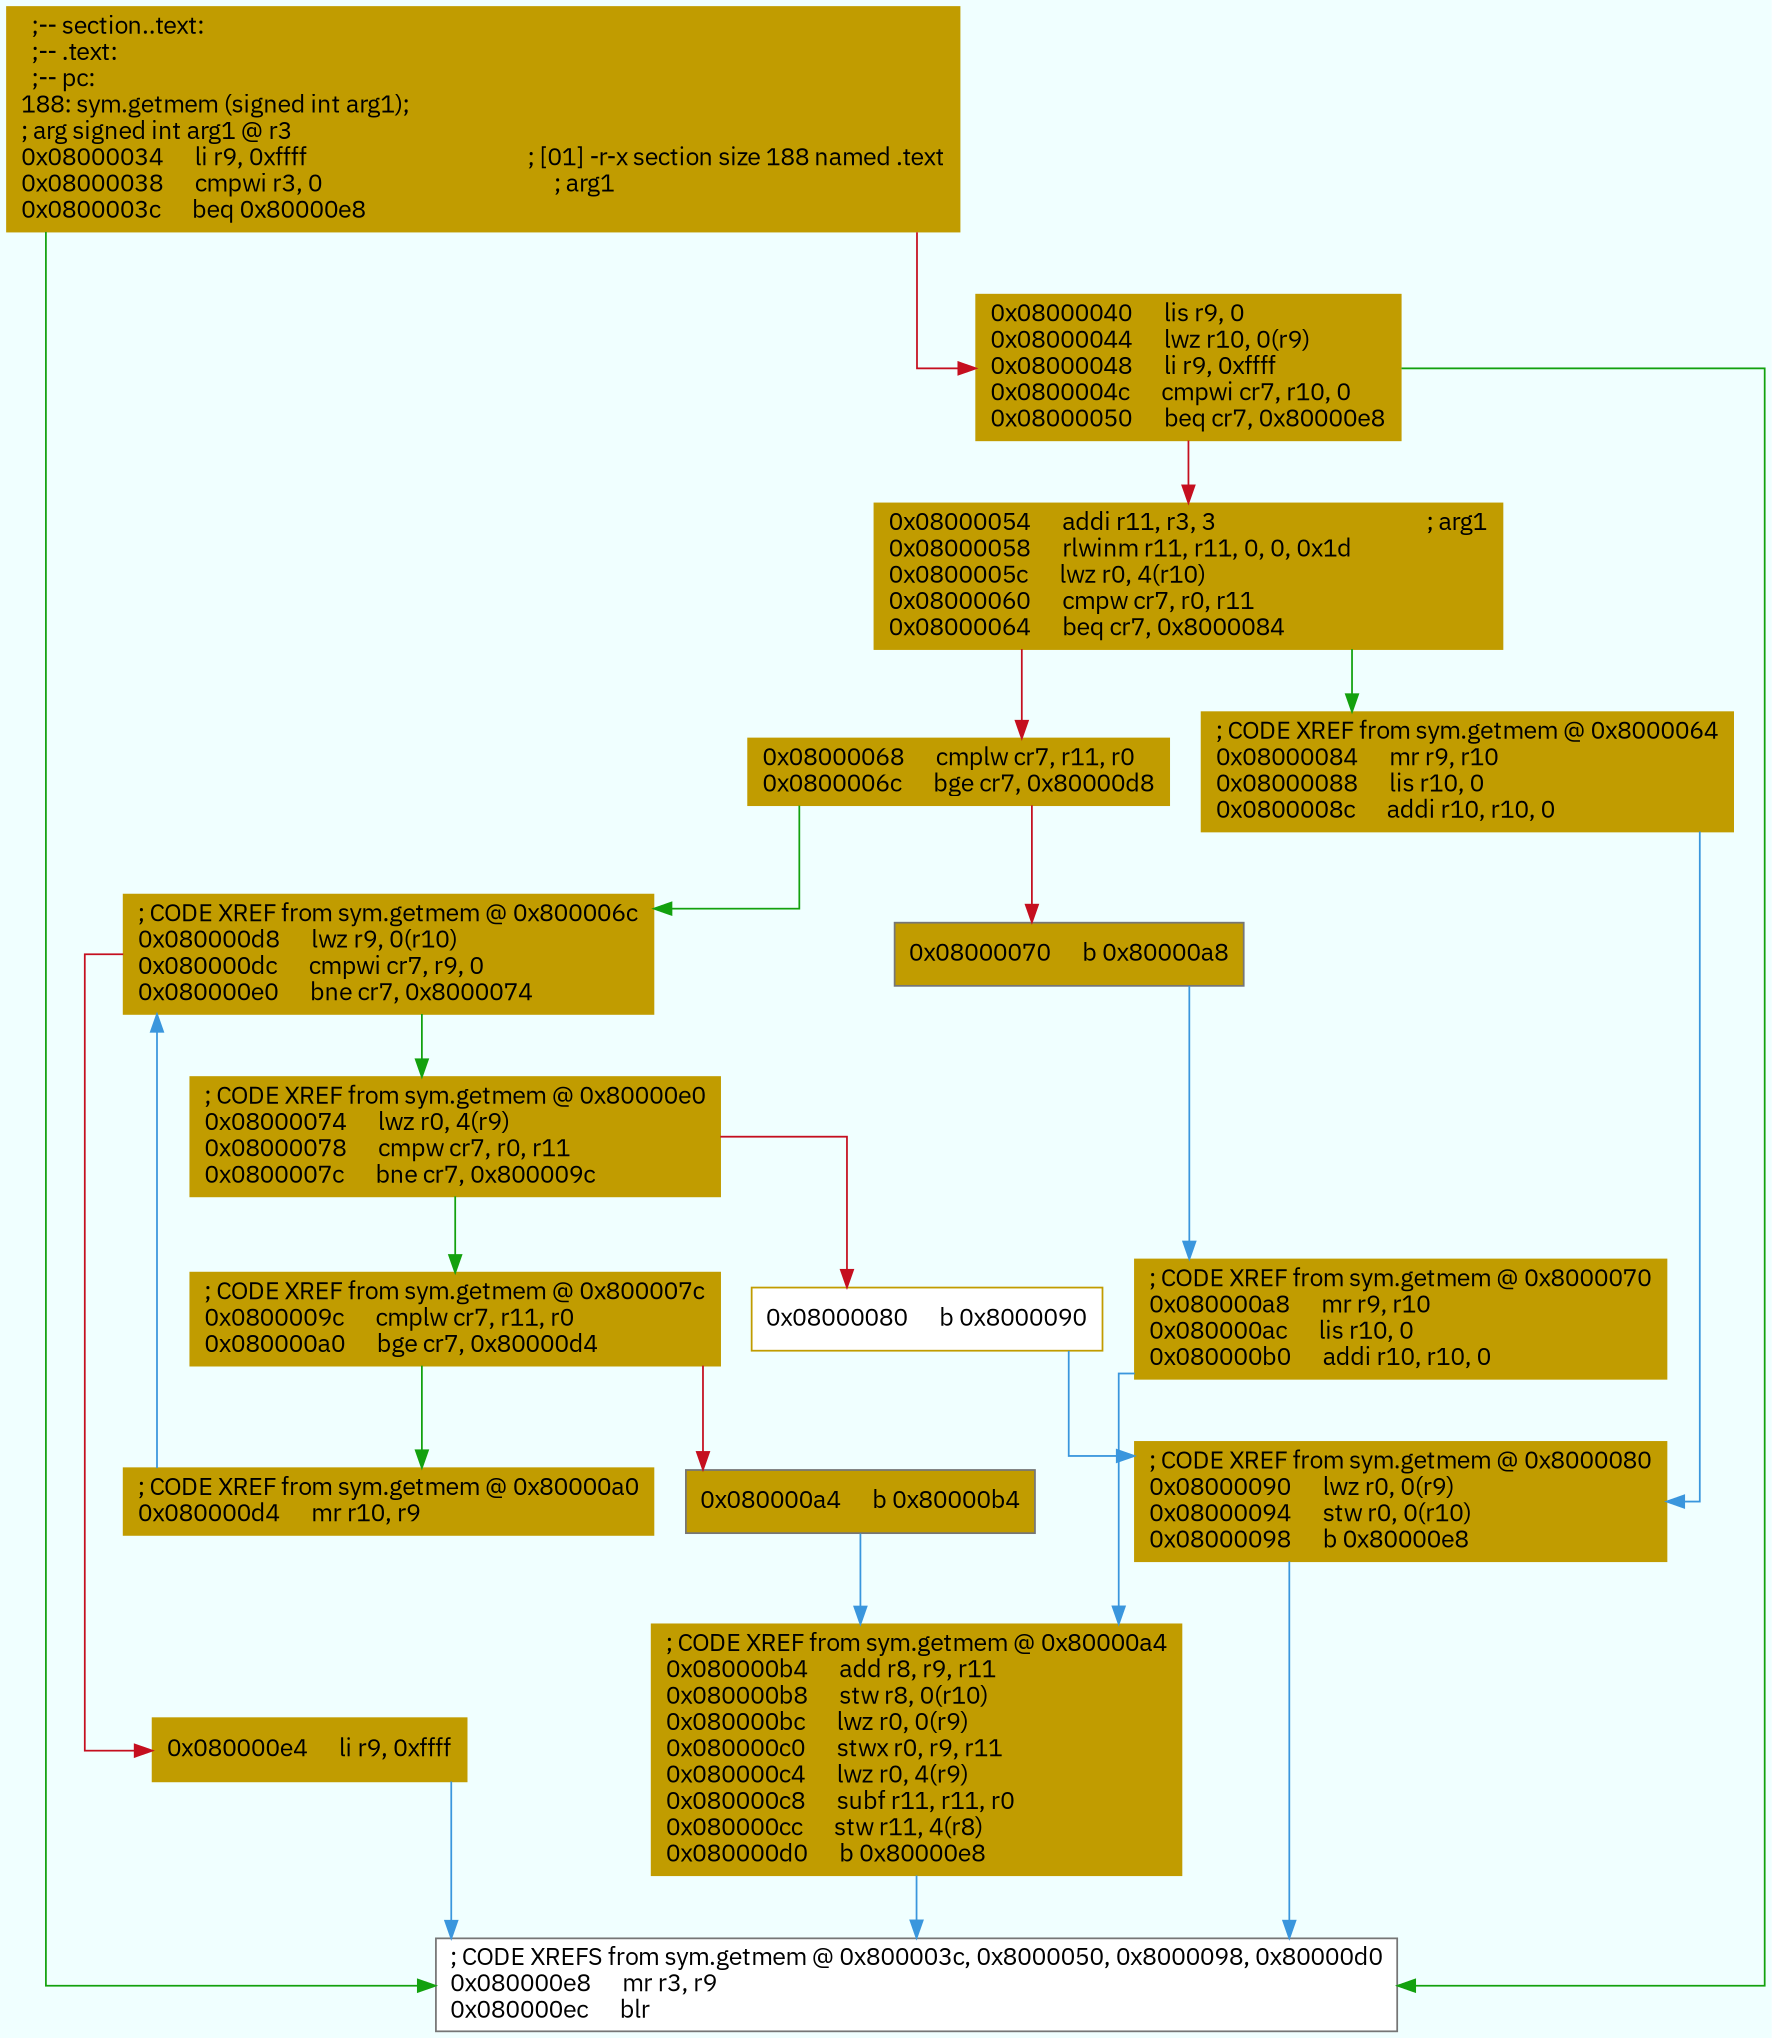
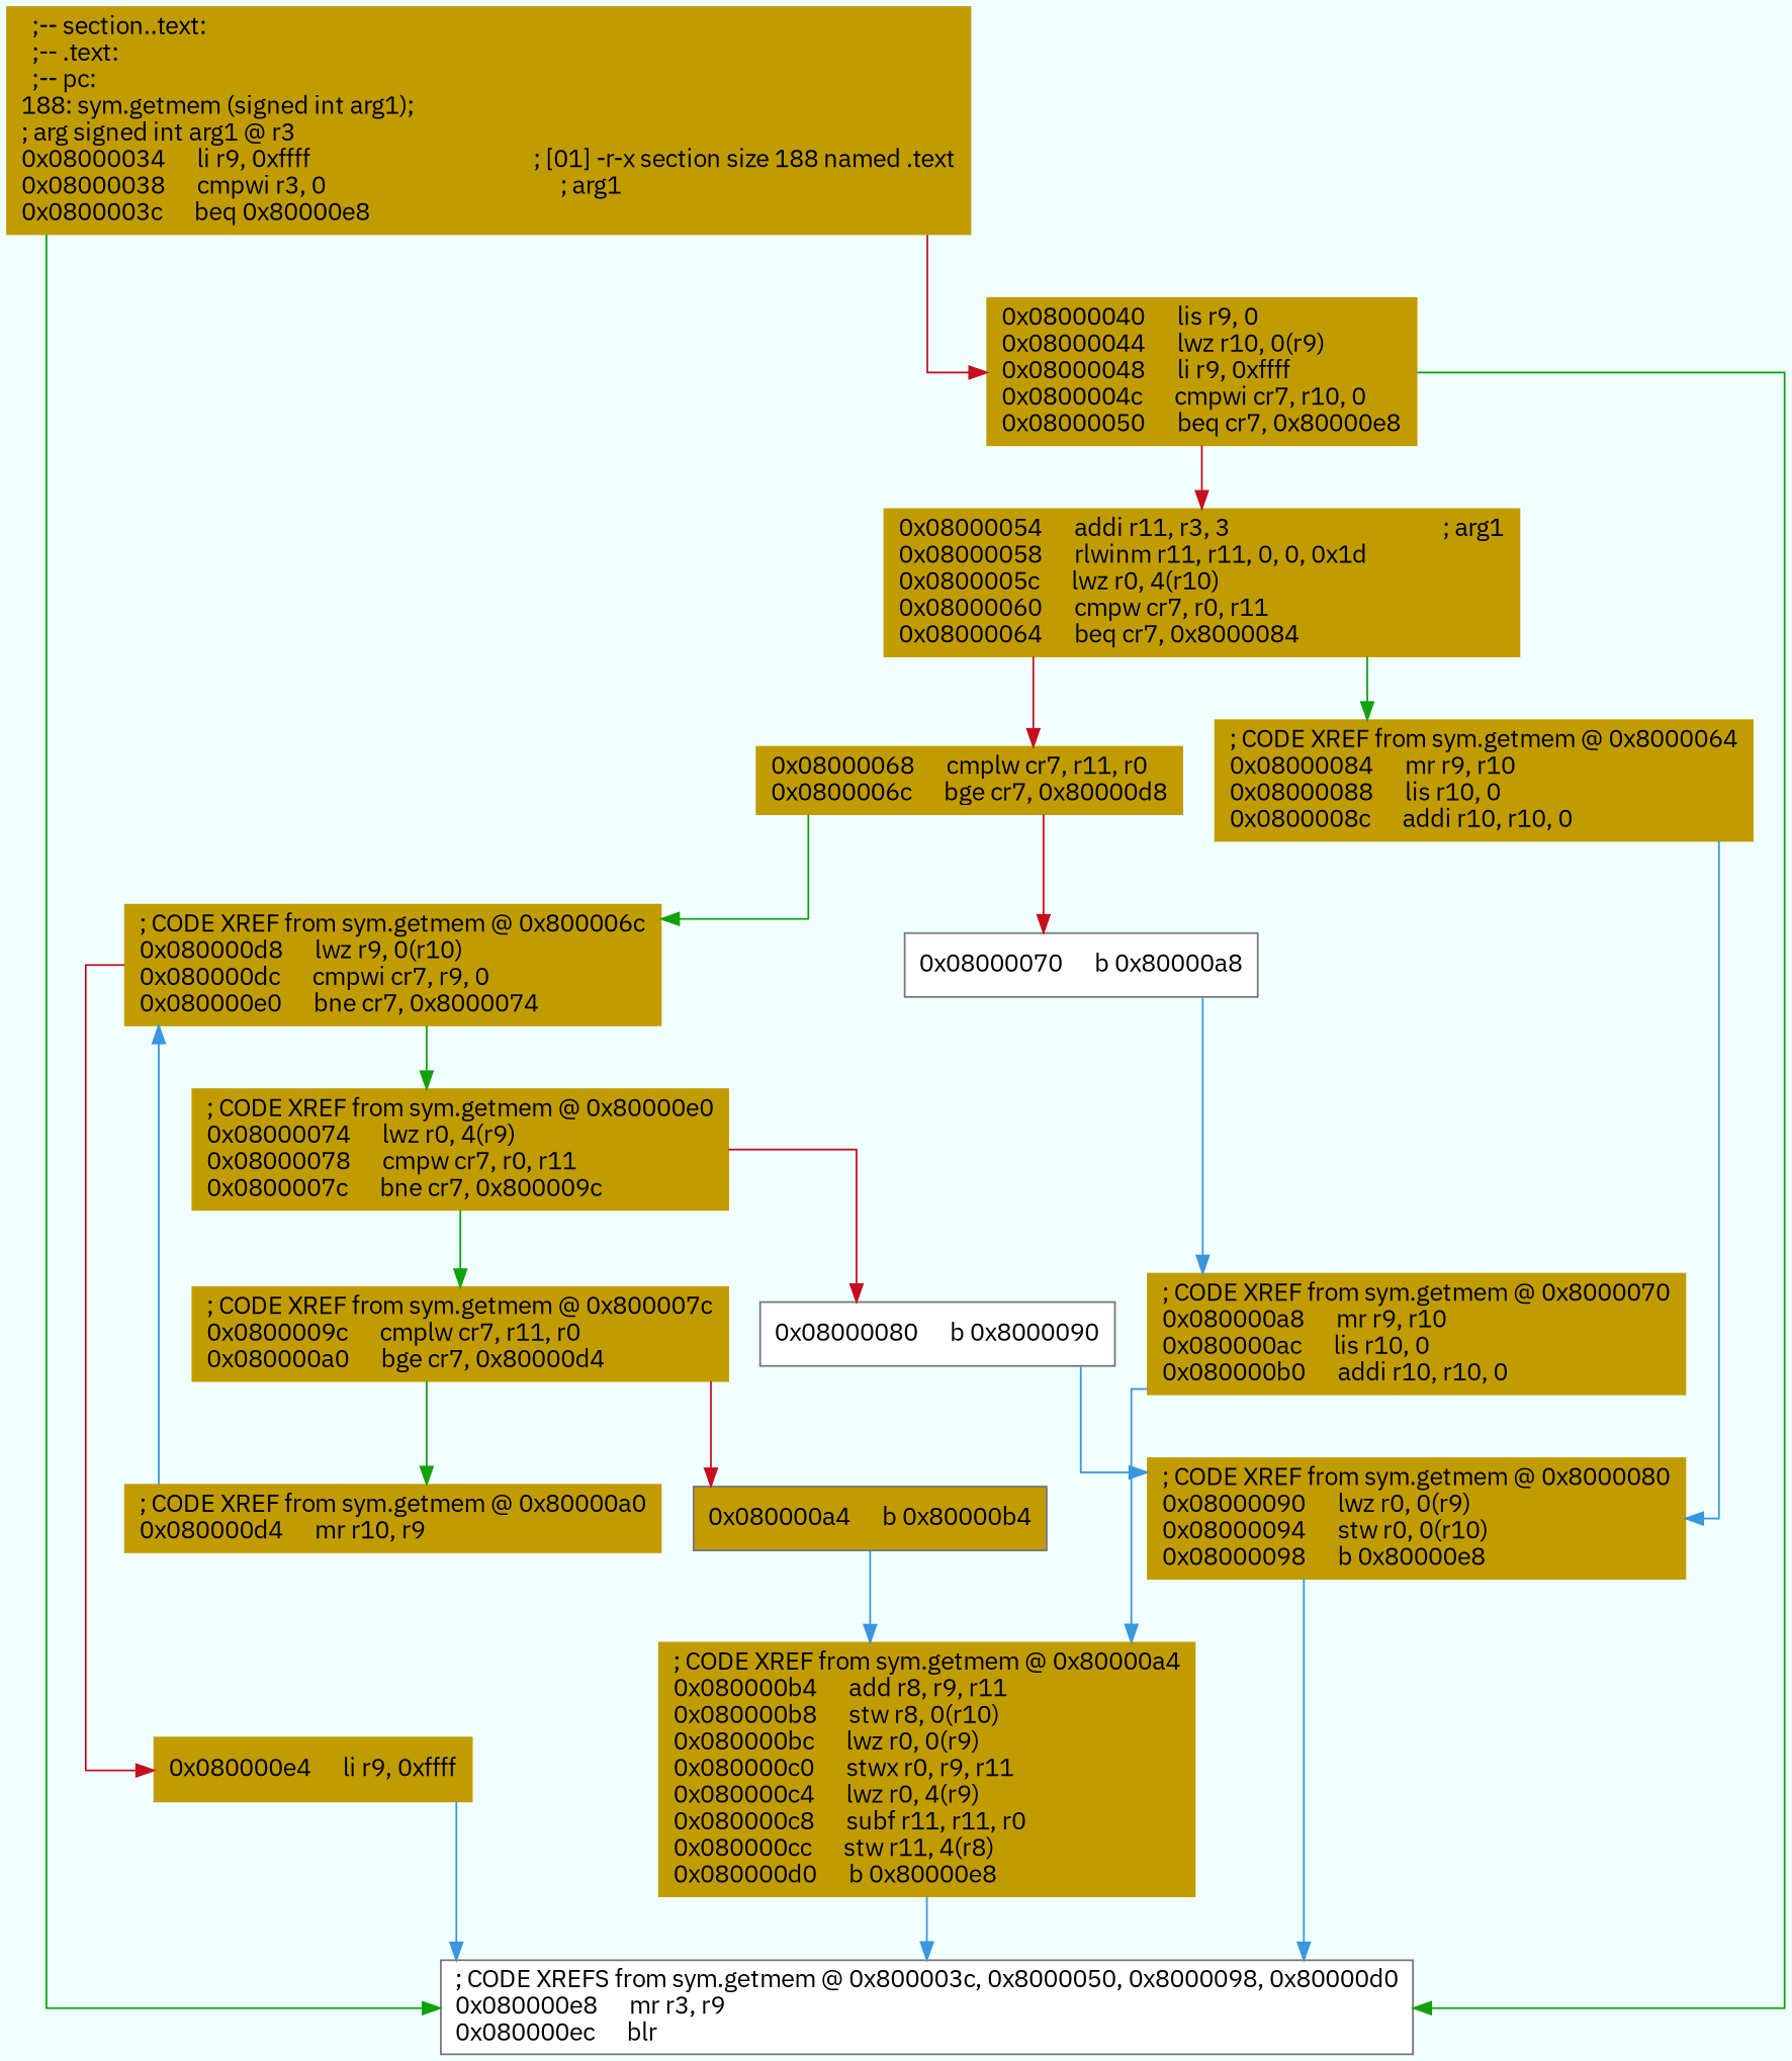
  digraph {
    bgcolor=azure
    fontname="IBM Plex Sans"
    fontsize=8
    splines=ortho
    node [color="#c19c00" fillcolor="#c19c00" fontname="IBM Plex Sans" shape=box style=filled]
    edge [arrowhead=normal color="#3a96dd" fontname="IBM Plex Sans"]
    n1 [label="  ;-- section..text:\l  ;-- .text:\l  ;-- pc:\l188: sym.getmem (signed int arg1);\l; arg signed int arg1 @ r3\l0x08000034      li r9, 0xffff                                          ; [01] -r-x section size 188 named .text\l0x08000038      cmpwi r3, 0                                            ; arg1\l0x0800003c      beq 0x80000e8\l"]
    n2 [label="0x08000040      lis r9, 0\l0x08000044      lwz r10, 0(r9)\l0x08000048      li r9, 0xffff\l0x0800004c      cmpwi cr7, r10, 0\l0x08000050      beq cr7, 0x80000e8\l"]
    n3 [color="#767676" fillcolor=white label="; CODE XREFS from sym.getmem @ 0x800003c, 0x8000050, 0x8000098, 0x80000d0\l0x080000e8      mr r3, r9\l0x080000ec      blr\l"]
    n4 [label="0x08000054      addi r11, r3, 3                                        ; arg1\l0x08000058      rlwinm r11, r11, 0, 0, 0x1d\l0x0800005c      lwz r0, 4(r10)\l0x08000060      cmpw cr7, r0, r11\l0x08000064      beq cr7, 0x8000084\l"]
    n5 [label="0x08000068      cmplw cr7, r11, r0\l0x0800006c      bge cr7, 0x80000d8\l"]
    n6 [label="; CODE XREF from sym.getmem @ 0x8000064\l0x08000084      mr r9, r10\l0x08000088      lis r10, 0\l0x0800008c      addi r10, r10, 0\l"]
-   n7 [color="#767676" label="0x08000070      b 0x80000a8\l"]
+   n7 [color="#767676" fillcolor=white label="0x08000070      b 0x80000a8\l"]
    n8 [label="; CODE XREF from sym.getmem @ 0x800006c\l0x080000d8      lwz r9, 0(r10)\l0x080000dc      cmpwi cr7, r9, 0\l0x080000e0      bne cr7, 0x8000074\l"]
    n9 [label="; CODE XREF from sym.getmem @ 0x8000080\l0x08000090      lwz r0, 0(r9)\l0x08000094      stw r0, 0(r10)\l0x08000098      b 0x80000e8\l"]
    n10 [label="; CODE XREF from sym.getmem @ 0x8000070\l0x080000a8      mr r9, r10\l0x080000ac      lis r10, 0\l0x080000b0      addi r10, r10, 0\l"]
    n11 [label="; CODE XREF from sym.getmem @ 0x80000e0\l0x08000074      lwz r0, 4(r9)\l0x08000078      cmpw cr7, r0, r11\l0x0800007c      bne cr7, 0x800009c\l"]
    n12 [label="0x080000e4      li r9, 0xffff\l"]
    n13 [label="; CODE XREF from sym.getmem @ 0x80000a4\l0x080000b4      add r8, r9, r11\l0x080000b8      stw r8, 0(r10)\l0x080000bc      lwz r0, 0(r9)\l0x080000c0      stwx r0, r9, r11\l0x080000c4      lwz r0, 4(r9)\l0x080000c8      subf r11, r11, r0\l0x080000cc      stw r11, 4(r8)\l0x080000d0      b 0x80000e8\l"]
-   n14 [fillcolor=white label="0x08000080      b 0x8000090\l"]
+   n14 [color="#767676" fillcolor=white label="0x08000080      b 0x8000090\l"]
    n15 [label="; CODE XREF from sym.getmem @ 0x800007c\l0x0800009c      cmplw cr7, r11, r0\l0x080000a0      bge cr7, 0x80000d4\l"]
    n16 [color="#767676" label="0x080000a4      b 0x80000b4\l"]
    n17 [label="; CODE XREF from sym.getmem @ 0x80000a0\l0x080000d4      mr r10, r9\l"]
    n1 -> n2 [color="#c50f1f"]
    n1 -> n3 [color="#13a10e"]
    n2 -> n3 [color="#13a10e"]
    n2 -> n4 [color="#c50f1f"]
    n4 -> n5 [color="#c50f1f"]
    n4 -> n6 [color="#13a10e"]
    n5 -> n7 [color="#c50f1f"]
    n5 -> n8 [color="#13a10e"]
    n6 -> n9
    n7 -> n10
    n8 -> n11 [color="#13a10e"]
    n8 -> n12 [color="#c50f1f"]
    n9 -> n3
    n10 -> n13
    n11 -> n14 [color="#c50f1f"]
    n11 -> n15 [color="#13a10e"]
    n12 -> n3
    n13 -> n3
    n14 -> n9
    n15 -> n16 [color="#c50f1f"]
    n15 -> n17 [color="#13a10e"]
    n16 -> n13
    n17 -> n8
  }
